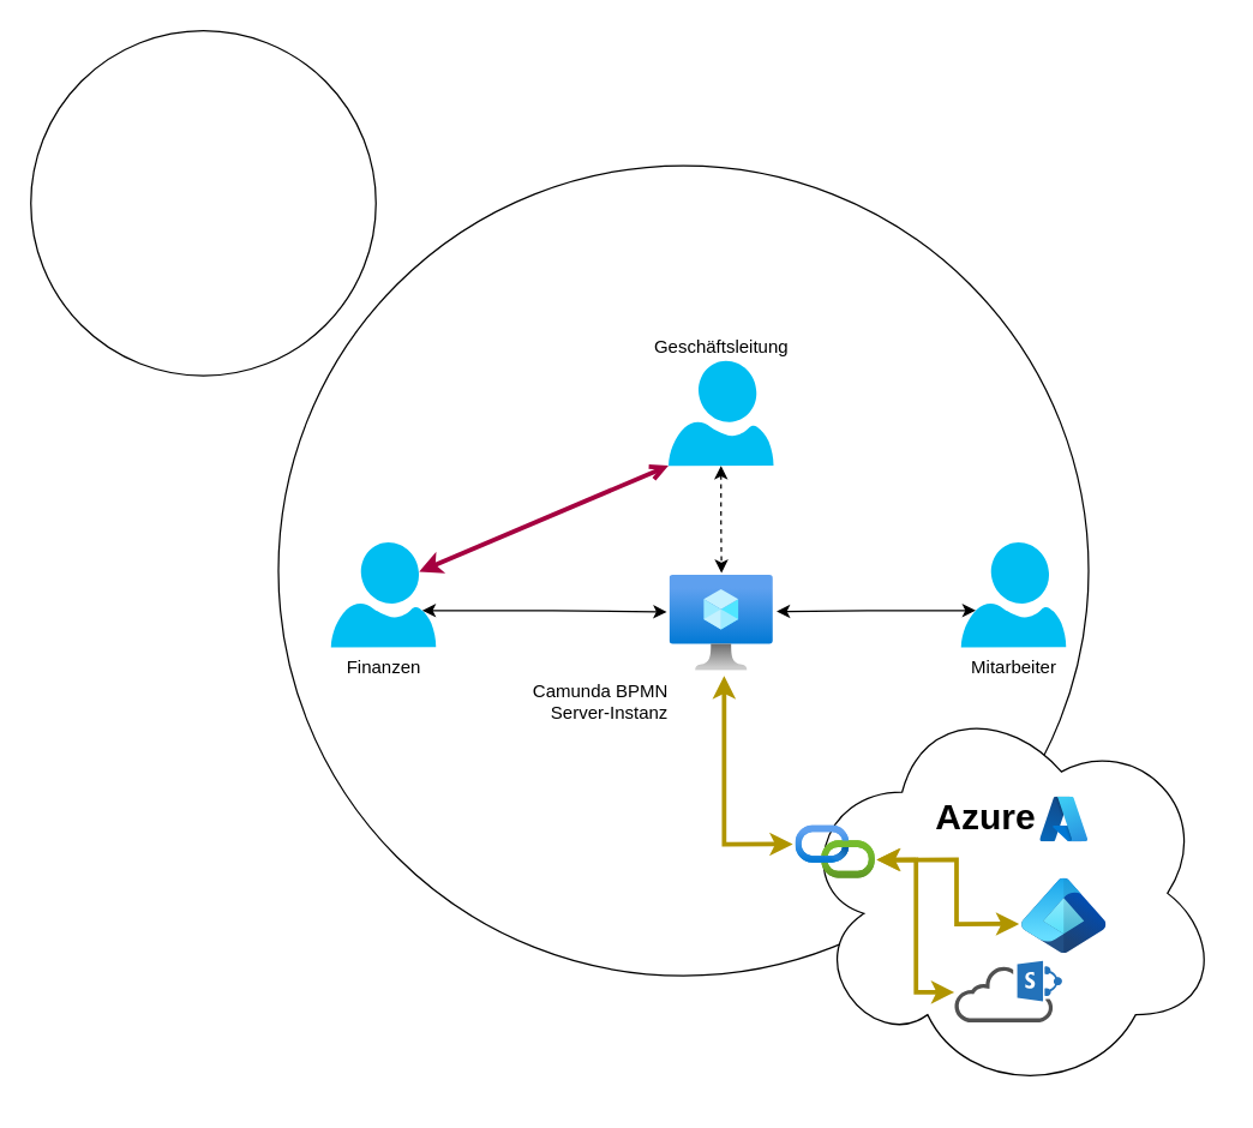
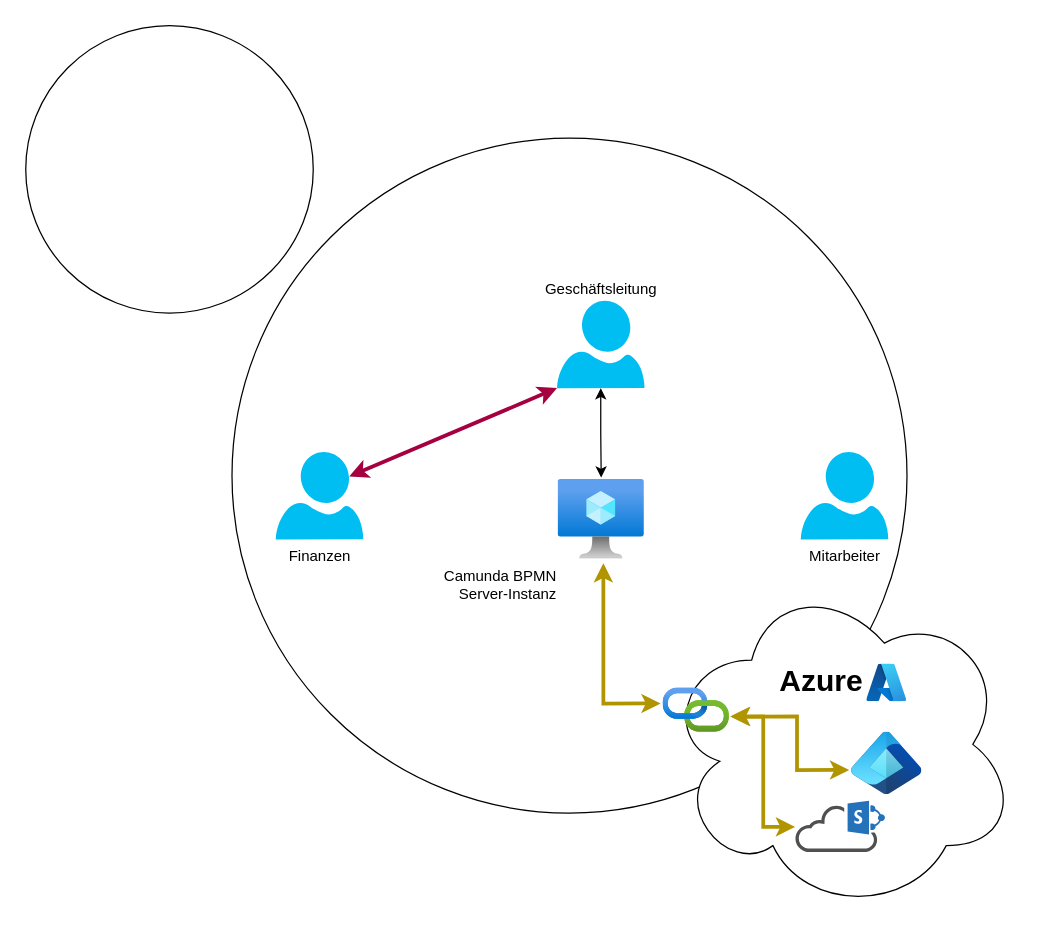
  <mxCell id="0" />
  <mxCell id="1" parent="0" />
  <mxCell id="2" value="" style="ellipse;whiteSpace=wrap;html=1;" parent="1" vertex="1"><mxGeometry x="185" y="110" width="540" height="540" as="geometry" /></mxCell>
  <mxCell id="3" value="" style="ellipse;shape=cloud;whiteSpace=wrap;html=1;" parent="1" vertex="1"><mxGeometry x="530" y="460" width="283" height="270" as="geometry" /></mxCell>
  <mxCell id="4" value="&lt;h1&gt;Azure&amp;nbsp;&lt;span style=&quot;color: rgba(0, 0, 0, 0); font-family: monospace; font-size: 0px; text-align: start; text-wrap: nowrap; background-color: initial; font-weight: normal;&quot;&gt;%3CmxGraphModel%3E%3Croot%3E%3CmxCell%20id%3D%220%22%2F%3E%3CmxCell%20id%3D%221%22%20parent%3D%220%22%2F%3E%3CmxCell%20id%3D%222%22%20value%3D%22%22%20style%3D%22image%3Baspect%3Dfixed%3Bhtml%3D1%3Bpoints%3D%5B%5D%3Balign%3Dcenter%3BfontSize%3D12%3Bimage%3Dimg%2Flib%2Fazure2%2Fother%2FAzure_A.svg%3B%22%20vertex%3D%221%22%20parent%3D%221%22%3E%3CmxGeometry%20x%3D%22650%22%20y%3D%22425%22%20width%3D%2242.42%22%20height%3D%2240%22%20as%3D%22geometry%22%2F%3E%3C%2FmxCell%3E%3C%2Froot%3E%3C%2FmxGraphModel%3E&lt;/span&gt;&lt;/h1&gt;" style="text;html=1;align=center;verticalAlign=middle;whiteSpace=wrap;rounded=0;" parent="1" vertex="1"><mxGeometry x="610" y="530" width="100" height="30" as="geometry" /></mxCell>
  <mxCell id="5" value="" style="image;aspect=fixed;html=1;points=[];align=center;fontSize=12;image=img/lib/azure2/other/Entra_Identity.svg;" parent="1" vertex="1"><mxGeometry x="680.76" y="585.32" width="56.25" height="50" as="geometry" /></mxCell>
  <mxCell id="6" value="" style="sketch=0;pointerEvents=1;shadow=0;dashed=0;html=1;strokeColor=none;fillColor=#505050;labelPosition=center;verticalLabelPosition=bottom;outlineConnect=0;verticalAlign=top;align=center;shape=mxgraph.office.clouds.cloud_sharepoint;" parent="1" vertex="1"><mxGeometry x="635.5" y="640" width="72" height="41" as="geometry" /></mxCell>
  <mxCell id="7" value="" style="image;aspect=fixed;html=1;points=[];align=center;fontSize=12;image=img/lib/azure2/other/Azure_A.svg;" parent="1" vertex="1"><mxGeometry x="692.97" y="531" width="31.82" height="30" as="geometry" /></mxCell>
  <mxCell id="8" value="" style="image;aspect=fixed;html=1;points=[];align=center;fontSize=12;image=img/lib/azure2/devops/API_Connections.svg;" parent="1" vertex="1"><mxGeometry x="530" y="550" width="53" height="35.32" as="geometry" /></mxCell>
  <mxCell id="9" value="Mitarbeiter" style="verticalLabelPosition=bottom;html=1;verticalAlign=top;align=center;strokeColor=none;fillColor=#00BEF2;shape=mxgraph.azure.user;" parent="1" vertex="1"><mxGeometry x="640" y="361" width="70" height="70" as="geometry" /></mxCell>
  <mxCell id="10" value="" style="ellipse;whiteSpace=wrap;html=1;aspect=fixed;" parent="1" vertex="1"><mxGeometry x="20" y="20" width="230" height="230" as="geometry" /></mxCell>
  <mxCell id="11" value="Geschäftsleitung" style="verticalLabelPosition=top;html=1;verticalAlign=bottom;align=center;strokeColor=none;fillColor=#00BEF2;shape=mxgraph.azure.user;labelPosition=center;" parent="1" vertex="1"><mxGeometry x="445" y="240" width="70" height="70" as="geometry" /></mxCell>
  <mxCell id="12" value="Finanzen" style="verticalLabelPosition=bottom;html=1;verticalAlign=top;align=center;strokeColor=none;fillColor=#00BEF2;shape=mxgraph.azure.user;" parent="1" vertex="1"><mxGeometry x="220" y="361" width="70" height="70" as="geometry" /></mxCell>
  <mxCell id="13" value="Camunda BPMN&lt;div&gt;Server-Instanz&lt;/div&gt;" style="image;aspect=fixed;html=1;points=[];align=right;fontSize=12;image=img/lib/azure2/compute/Virtual_Machine.svg;labelPosition=left;verticalLabelPosition=bottom;verticalAlign=top;" parent="1" vertex="1"><mxGeometry x="446" y="383" width="69" height="64" as="geometry" /></mxCell>
- <mxCell id="14" style="edgeStyle=orthogonalEdgeStyle;rounded=0;orthogonalLoop=1;jettySize=auto;html=1;exitX=0.87;exitY=0.65;exitDx=0;exitDy=0;exitPerimeter=0;entryX=-0.031;entryY=0.382;entryDx=0;entryDy=0;entryPerimeter=0;startArrow=classic;startFill=1;" parent="1" source="12" target="13" edge="1"><mxGeometry relative="1" as="geometry" /></mxCell>
- <mxCell id="15" style="edgeStyle=orthogonalEdgeStyle;rounded=0;orthogonalLoop=1;jettySize=auto;html=1;exitX=0.14;exitY=0.65;exitDx=0;exitDy=0;exitPerimeter=0;entryX=1.029;entryY=0.378;entryDx=0;entryDy=0;entryPerimeter=0;startArrow=classic;startFill=1;" parent="1" source="9" target="13" edge="1"><mxGeometry relative="1" as="geometry" /></mxCell>
- <mxCell id="16" style="edgeStyle=orthogonalEdgeStyle;rounded=0;orthogonalLoop=1;jettySize=auto;html=1;exitX=0.5;exitY=1;exitDx=0;exitDy=0;exitPerimeter=0;entryX=0.498;entryY=-0.023;entryDx=0;entryDy=0;entryPerimeter=0;startArrow=classic;startFill=1;dashed=1;" parent="1" source="11" target="13" edge="1"><mxGeometry relative="1" as="geometry" /></mxCell>
+ <mxCell id="16" style="edgeStyle=orthogonalEdgeStyle;rounded=0;orthogonalLoop=1;jettySize=auto;html=1;exitX=0.5;exitY=1;exitDx=0;exitDy=0;exitPerimeter=0;entryX=0.498;entryY=-0.023;entryDx=0;entryDy=0;entryPerimeter=0;startArrow=classic;startFill=1;" parent="1" source="11" target="13" edge="1"><mxGeometry relative="1" as="geometry" /></mxCell>
  <mxCell id="17" style="edgeStyle=orthogonalEdgeStyle;rounded=0;orthogonalLoop=1;jettySize=auto;html=1;exitX=-0.04;exitY=0.348;exitDx=0;exitDy=0;exitPerimeter=0;entryX=0.523;entryY=1.048;entryDx=0;entryDy=0;entryPerimeter=0;startArrow=classic;startFill=1;fillColor=#e3c800;strokeColor=#B09500;strokeWidth=3;" parent="1" source="8" target="13" edge="1"><mxGeometry relative="1" as="geometry"><mxPoint x="660" y="417" as="sourcePoint" /><mxPoint x="527" y="417" as="targetPoint" /></mxGeometry></mxCell>
  <mxCell id="18" style="edgeStyle=orthogonalEdgeStyle;rounded=0;orthogonalLoop=1;jettySize=auto;html=1;startArrow=classic;startFill=1;exitX=1.023;exitY=0.644;exitDx=0;exitDy=0;exitPerimeter=0;fillColor=#e3c800;strokeColor=#B09500;strokeWidth=3;" parent="1" source="8" target="6" edge="1"><mxGeometry relative="1" as="geometry"><mxPoint x="583" y="573" as="sourcePoint" /><mxPoint x="674.511" y="653" as="targetPoint" /><Array as="points"><mxPoint x="610" y="573" /><mxPoint x="610" y="661" /></Array></mxGeometry></mxCell>
  <mxCell id="19" style="edgeStyle=orthogonalEdgeStyle;rounded=0;orthogonalLoop=1;jettySize=auto;html=1;startArrow=classic;startFill=1;entryX=-0.036;entryY=0.603;entryDx=0;entryDy=0;entryPerimeter=0;exitX=1.011;exitY=0.644;exitDx=0;exitDy=0;exitPerimeter=0;fillColor=#e3c800;strokeColor=#B09500;strokeWidth=3;" parent="1" source="8" target="5" edge="1"><mxGeometry relative="1" as="geometry"><mxPoint x="590" y="573" as="sourcePoint" /><mxPoint x="637" y="598" as="targetPoint" /><Array as="points"><mxPoint x="637" y="573" /><mxPoint x="637" y="616" /></Array></mxGeometry></mxCell>
- <mxCell id="20" value="" style="endArrow=open;startArrow=classic;html=1;rounded=0;entryX=0;entryY=1;entryDx=0;entryDy=0;entryPerimeter=0;exitX=0.84;exitY=0.28;exitDx=0;exitDy=0;exitPerimeter=0;jumpSize=6;fillColor=#d80073;strokeColor=#A50040;strokeWidth=3;" edge="1" parent="1" source="12" target="11"><mxGeometry width="50" height="50" relative="1" as="geometry"><mxPoint x="310" y="410" as="sourcePoint" /><mxPoint x="360" y="360" as="targetPoint" /></mxGeometry></mxCell>
+ <mxCell id="20" value="" style="endArrow=classic;startArrow=classic;html=1;rounded=0;entryX=0;entryY=1;entryDx=0;entryDy=0;entryPerimeter=0;exitX=0.84;exitY=0.28;exitDx=0;exitDy=0;exitPerimeter=0;jumpSize=6;fillColor=#d80073;strokeColor=#A50040;strokeWidth=3;" edge="1" parent="1" source="12" target="11"><mxGeometry width="50" height="50" relative="1" as="geometry"><mxPoint x="310" y="410" as="sourcePoint" /><mxPoint x="360" y="360" as="targetPoint" /></mxGeometry></mxCell>
